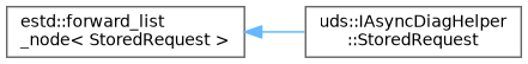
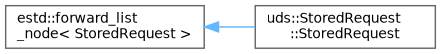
  digraph {
    rankdir=LR
    node [color=grey40 fillcolor=white fontname=Helvetica fontsize=10 shape=box style=filled]
    n1 [height=0.2 label="estd::forward_list\l_node\< StoredRequest \>" width=0.4]
-   n2 [height=0.2 label="uds::IAsyncDiagHelper\l::StoredRequest" width=0.4]
+   n2 [height=0.2 label="uds::StoredRequest\l::StoredRequest" width=0.4]
    n1 -> n2 [color=steelblue1 dir=back fontname=Helvetica fontsize=10 labelfontname=Helvetica labelfontsize=10 style=solid]
  }
